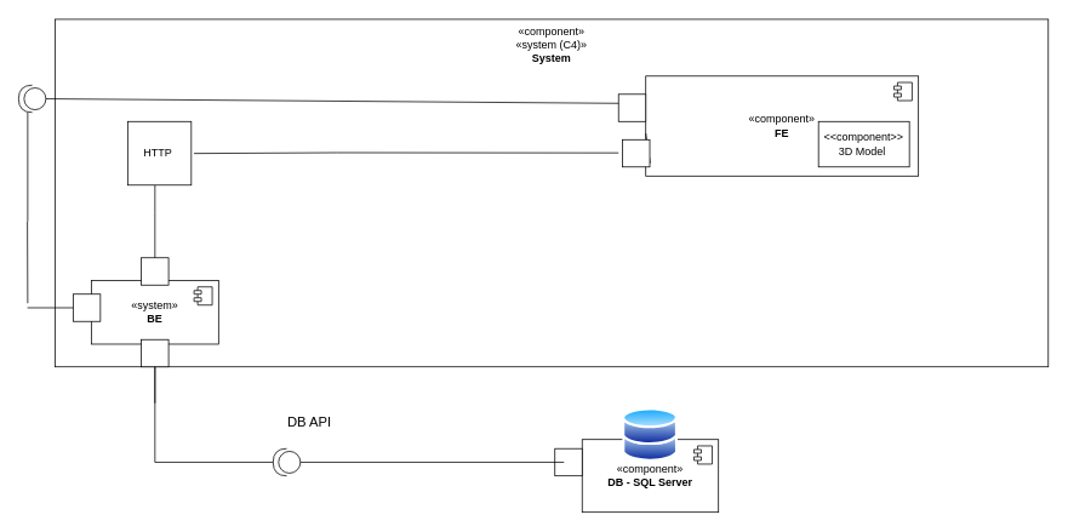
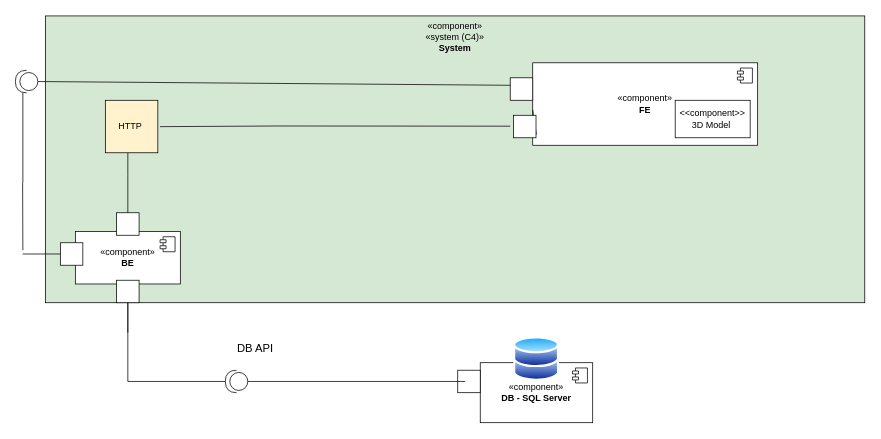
  <mxCell id="0" />
  <mxCell id="1" parent="0" />
- <mxCell id="2" value="«component»&lt;div&gt;«system (C4)»&lt;/div&gt;&lt;div&gt;&lt;b&gt;System&lt;/b&gt;&lt;/div&gt;" style="html=1;dropTarget=0;whiteSpace=wrap;aspect=fixed;container=1;align=center;horizontal=1;verticalAlign=top;" parent="1" vertex="1"><mxGeometry x="60" y="20.5" width="1092.86" height="382.5" as="geometry" /></mxCell>
+ <mxCell id="2" value="«component»&lt;div&gt;«system (C4)»&lt;/div&gt;&lt;div&gt;&lt;b&gt;System&lt;/b&gt;&lt;/div&gt;" style="html=1;dropTarget=0;whiteSpace=wrap;aspect=fixed;container=1;align=center;horizontal=1;verticalAlign=top;fillColor=#d5e8d4;" parent="1" vertex="1"><mxGeometry x="60" y="20.5" width="1092.86" height="382.5" as="geometry" /></mxCell>
  <mxCell id="3" value="" style="endArrow=none;html=1;rounded=0;" parent="1" edge="1"><mxGeometry width="50" height="50" relative="1" as="geometry"><mxPoint x="30" y="243" as="sourcePoint" /><mxPoint x="30" y="123" as="targetPoint" /></mxGeometry></mxCell>
- <mxCell id="4" value="«system»&lt;div&gt;&lt;b&gt;BE&lt;/b&gt;&lt;/div&gt;" style="html=1;dropTarget=0;whiteSpace=wrap;" parent="1" vertex="1"><mxGeometry x="100" y="308" width="140" height="70" as="geometry" /></mxCell>
+ <mxCell id="4" value="«component»&lt;div&gt;&lt;b&gt;BE&lt;/b&gt;&lt;/div&gt;" style="html=1;dropTarget=0;whiteSpace=wrap;" parent="1" vertex="1"><mxGeometry x="100" y="308" width="140" height="70" as="geometry" /></mxCell>
  <mxCell id="5" value="" style="shape=module;jettyWidth=8;jettyHeight=4;" parent="4" vertex="1"><mxGeometry x="1" width="20" height="20" relative="1" as="geometry"><mxPoint x="-27" y="7" as="offset" /></mxGeometry></mxCell>
  <mxCell id="6" value="" style="whiteSpace=wrap;html=1;aspect=fixed;" parent="1" vertex="1"><mxGeometry x="80" y="323" width="30" height="30" as="geometry" /></mxCell>
  <mxCell id="7" value="" style="endArrow=none;html=1;rounded=0;" parent="1" edge="1"><mxGeometry width="50" height="50" relative="1" as="geometry"><mxPoint x="30" y="333" as="sourcePoint" /><mxPoint x="29.66" y="243" as="targetPoint" /></mxGeometry></mxCell>
  <mxCell id="8" value="" style="endArrow=none;html=1;rounded=0;" parent="1" edge="1"><mxGeometry width="50" height="50" relative="1" as="geometry"><mxPoint x="80" y="338" as="sourcePoint" /><mxPoint x="29.66" y="338" as="targetPoint" /></mxGeometry></mxCell>
  <mxCell id="9" value="" style="whiteSpace=wrap;html=1;aspect=fixed;" parent="1" vertex="1"><mxGeometry x="155" y="373" width="30" height="30" as="geometry" /></mxCell>
  <mxCell id="10" value="" style="shape=providedRequiredInterface;html=1;verticalLabelPosition=bottom;sketch=0;rotation=-180;" parent="1" vertex="1"><mxGeometry x="300" y="493" width="30" height="30" as="geometry" /></mxCell>
  <mxCell id="11" value="&lt;font style=&quot;font-size: 15px;&quot;&gt;DB API&lt;/font&gt;" style="text;strokeColor=none;fillColor=none;align=left;verticalAlign=middle;spacingLeft=4;spacingRight=4;overflow=hidden;points=[[0,0.5],[1,0.5]];portConstraint=eastwest;rotatable=0;whiteSpace=wrap;html=1;" parent="1" vertex="1"><mxGeometry x="310" y="448" width="70" height="30" as="geometry" /></mxCell>
  <mxCell id="12" value="«component»&lt;div&gt;&lt;b&gt;DB - SQL Server&lt;/b&gt;&lt;/div&gt;" style="html=1;dropTarget=0;whiteSpace=wrap;" parent="1" vertex="1"><mxGeometry x="640" y="483" width="150" height="80" as="geometry" /></mxCell>
  <mxCell id="13" value="" style="shape=module;jettyWidth=8;jettyHeight=4;" parent="12" vertex="1"><mxGeometry x="1" width="20" height="20" relative="1" as="geometry"><mxPoint x="-27" y="7" as="offset" /></mxGeometry></mxCell>
  <mxCell id="14" value="" style="whiteSpace=wrap;html=1;aspect=fixed;" parent="1" vertex="1"><mxGeometry x="610" y="493" width="30" height="30" as="geometry" /></mxCell>
  <mxCell id="15" value="«component»&lt;div&gt;&lt;b&gt;FE&lt;/b&gt;&lt;/div&gt;" style="html=1;dropTarget=0;whiteSpace=wrap;" parent="1" vertex="1"><mxGeometry x="710" y="83" width="300" height="110" as="geometry" /></mxCell>
  <mxCell id="16" value="" style="shape=module;jettyWidth=8;jettyHeight=4;" parent="15" vertex="1"><mxGeometry x="1" width="20" height="20" relative="1" as="geometry"><mxPoint x="-27" y="7" as="offset" /></mxGeometry></mxCell>
  <mxCell id="17" value="" style="image;aspect=fixed;perimeter=ellipsePerimeter;html=1;align=center;shadow=0;dashed=0;spacingTop=3;image=img/lib/active_directory/databases.svg;" parent="1" vertex="1"><mxGeometry x="684.39" y="448" width="61.22" height="60" as="geometry" /></mxCell>
  <mxCell id="18" style="rounded=1;orthogonalLoop=1;jettySize=auto;html=1;strokeColor=default;endArrow=none;endFill=0;curved=0;exitX=1.014;exitY=0.857;exitDx=0;exitDy=0;exitPerimeter=0;entryX=0;entryY=0.573;entryDx=0;entryDy=0;entryPerimeter=0;" edge="1" parent="1" source="27" target="15"><mxGeometry relative="1" as="geometry"><mxPoint x="370" y="146" as="targetPoint" /><mxPoint x="710.7" y="155.85" as="sourcePoint" /><Array as="points" /></mxGeometry></mxCell>
  <mxCell id="19" value="" style="whiteSpace=wrap;html=1;aspect=fixed;" parent="1" vertex="1"><mxGeometry x="155" y="283" width="30" height="30" as="geometry" /></mxCell>
  <mxCell id="20" value="&amp;lt;&amp;lt;component&amp;gt;&amp;gt;&lt;br&gt;3D Model&amp;nbsp;" style="rounded=0;whiteSpace=wrap;html=1;" vertex="1" parent="1"><mxGeometry x="900" y="133" width="100" height="50" as="geometry" /></mxCell>
  <mxCell id="21" value="" style="edgeStyle=orthogonalEdgeStyle;rounded=0;orthogonalLoop=1;jettySize=auto;html=1;strokeColor=default;startArrow=none;startFill=0;endArrow=none;endFill=0;" edge="1" parent="1" source="19" target="22"><mxGeometry relative="1" as="geometry"><mxPoint x="420" y="138" as="targetPoint" /><mxPoint x="170" y="273" as="sourcePoint" /><Array as="points"><mxPoint x="170" y="233" /><mxPoint x="170" y="233" /></Array></mxGeometry></mxCell>
- <mxCell id="22" value="HTTP&amp;nbsp;" style="whiteSpace=wrap;html=1;aspect=fixed;" vertex="1" parent="1"><mxGeometry x="140" y="133" width="70" height="70" as="geometry" /></mxCell>
+ <mxCell id="22" value="HTTP&amp;nbsp;" style="whiteSpace=wrap;html=1;aspect=fixed;fillColor=#fff2cc;" vertex="1" parent="1"><mxGeometry x="140" y="133" width="70" height="70" as="geometry" /></mxCell>
  <mxCell id="23" value="" style="endArrow=none;html=1;rounded=0;" edge="1" parent="1" target="9"><mxGeometry width="50" height="50" relative="1" as="geometry"><mxPoint x="170" y="443" as="sourcePoint" /><mxPoint x="210" y="403" as="targetPoint" /></mxGeometry></mxCell>
  <mxCell id="24" style="edgeStyle=orthogonalEdgeStyle;rounded=0;orthogonalLoop=1;jettySize=auto;html=1;endArrow=none;endFill=0;" edge="1" parent="1" source="10" target="2"><mxGeometry relative="1" as="geometry"><Array as="points"><mxPoint x="170" y="508" /></Array></mxGeometry></mxCell>
  <mxCell id="25" value="" style="endArrow=none;html=1;rounded=0;entryX=0.667;entryY=1;entryDx=0;entryDy=0;entryPerimeter=0;exitX=0;exitY=0.5;exitDx=0;exitDy=0;exitPerimeter=0;" edge="1" parent="1" source="10"><mxGeometry width="50" height="50" relative="1" as="geometry"><mxPoint x="340" y="508" as="sourcePoint" /><mxPoint x="620" y="508" as="targetPoint" /></mxGeometry></mxCell>
  <mxCell id="26" value="" style="shape=providedRequiredInterface;html=1;verticalLabelPosition=bottom;sketch=0;rotation=-180;" vertex="1" parent="1"><mxGeometry x="20" y="93" width="30" height="30" as="geometry" /></mxCell>
  <mxCell id="27" value="" style="whiteSpace=wrap;html=1;aspect=fixed;" vertex="1" parent="1"><mxGeometry x="684.39" y="153" width="30" height="30" as="geometry" /></mxCell>
  <mxCell id="28" value="" style="endArrow=none;html=1;rounded=0;exitX=1.041;exitY=0.384;exitDx=0;exitDy=0;exitPerimeter=0;" edge="1" parent="1"><mxGeometry width="50" height="50" relative="1" as="geometry"><mxPoint x="212.87" y="168.17" as="sourcePoint" /><mxPoint x="680" y="167.54" as="targetPoint" /><Array as="points"><mxPoint x="370" y="167.29" /></Array></mxGeometry></mxCell>
  <mxCell id="29" value="" style="whiteSpace=wrap;html=1;aspect=fixed;" vertex="1" parent="1"><mxGeometry x="680" y="103" width="30" height="30" as="geometry" /></mxCell>
  <mxCell id="30" value="" style="endArrow=none;html=1;rounded=0;exitX=0;exitY=0.5;exitDx=0;exitDy=0;exitPerimeter=0;" edge="1" parent="1" source="26"><mxGeometry width="50" height="50" relative="1" as="geometry"><mxPoint x="630" y="163" as="sourcePoint" /><mxPoint x="680" y="113" as="targetPoint" /></mxGeometry></mxCell>
